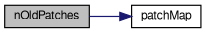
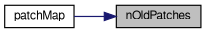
  digraph {
    rankdir=LR
    node [color=black fontname=FreeSans fontsize=10 shape=record]
    n1 [fillcolor=grey75 fontcolor=black height=0.2 label=nOldPatches style=filled width=0.4]
    n2 [height=0.2 label=patchMap width=0.4]
-   n1 -> n2 [color=midnightblue fontname=FreeSans fontsize=10 labelfontname=FreeSans labelfontsize=10 style=solid]
+   n2 -> n1 [color=midnightblue fontname=FreeSans fontsize=10 labelfontname=FreeSans labelfontsize=10 style=solid]
  }
